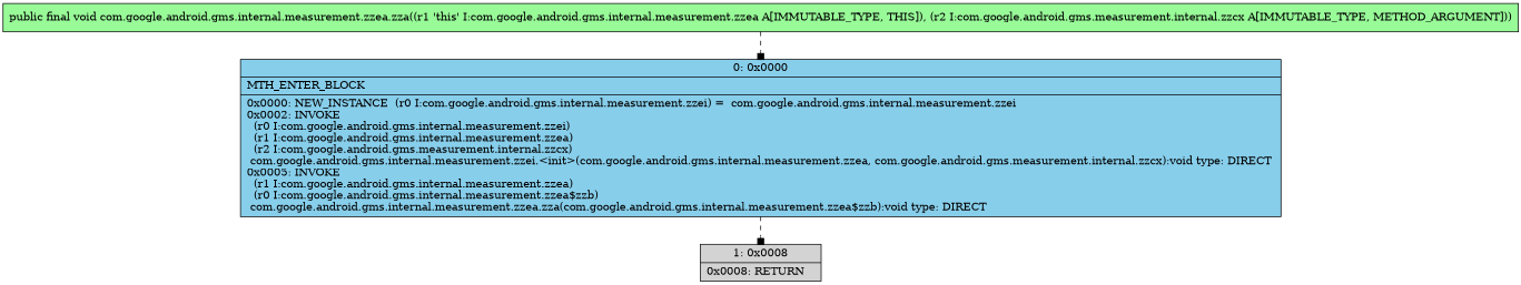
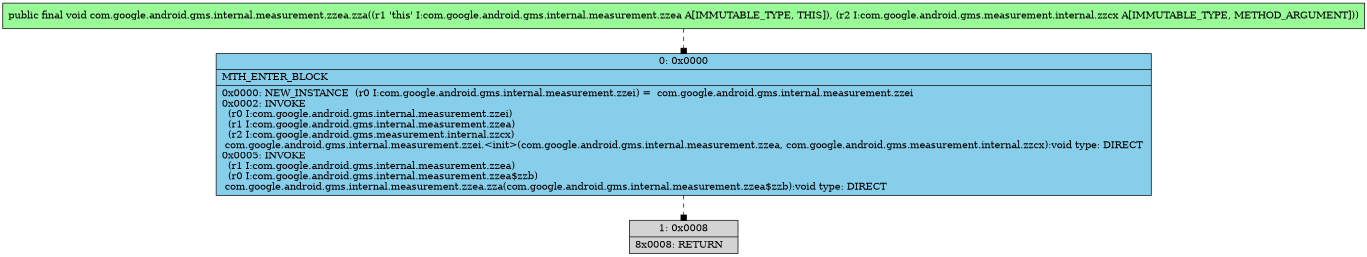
  digraph {
    node [shape=record style=filled]
    edge [style=dashed arrowhead=box]
    n1 [label="{0\:\ 0x0000|MTH_ENTER_BLOCK\l|0x0000: NEW_INSTANCE  (r0 I:com.google.android.gms.internal.measurement.zzei) =  com.google.android.gms.internal.measurement.zzei \l0x0002: INVOKE  \l  (r0 I:com.google.android.gms.internal.measurement.zzei)\l  (r1 I:com.google.android.gms.internal.measurement.zzea)\l  (r2 I:com.google.android.gms.measurement.internal.zzcx)\l com.google.android.gms.internal.measurement.zzei.\<init\>(com.google.android.gms.internal.measurement.zzea, com.google.android.gms.measurement.internal.zzcx):void type: DIRECT \l0x0005: INVOKE  \l  (r1 I:com.google.android.gms.internal.measurement.zzea)\l  (r0 I:com.google.android.gms.internal.measurement.zzea$zzb)\l com.google.android.gms.internal.measurement.zzea.zza(com.google.android.gms.internal.measurement.zzea$zzb):void type: DIRECT \l}" fillcolor=skyblue]
-   n2 [label="{1\:\ 0x0008|0x0008: RETURN   \l}" fillcolor=lightgrey]
+   n2 [label="{1\:\ 0x0008|8x0008: RETURN   \l}" fillcolor=lightgrey]
    n3 [label="{public final void com.google.android.gms.internal.measurement.zzea.zza((r1 'this' I:com.google.android.gms.internal.measurement.zzea A[IMMUTABLE_TYPE, THIS]), (r2 I:com.google.android.gms.measurement.internal.zzcx A[IMMUTABLE_TYPE, METHOD_ARGUMENT])) }" fillcolor=palegreen]
    n1 -> n2
    n3 -> n1
  }
